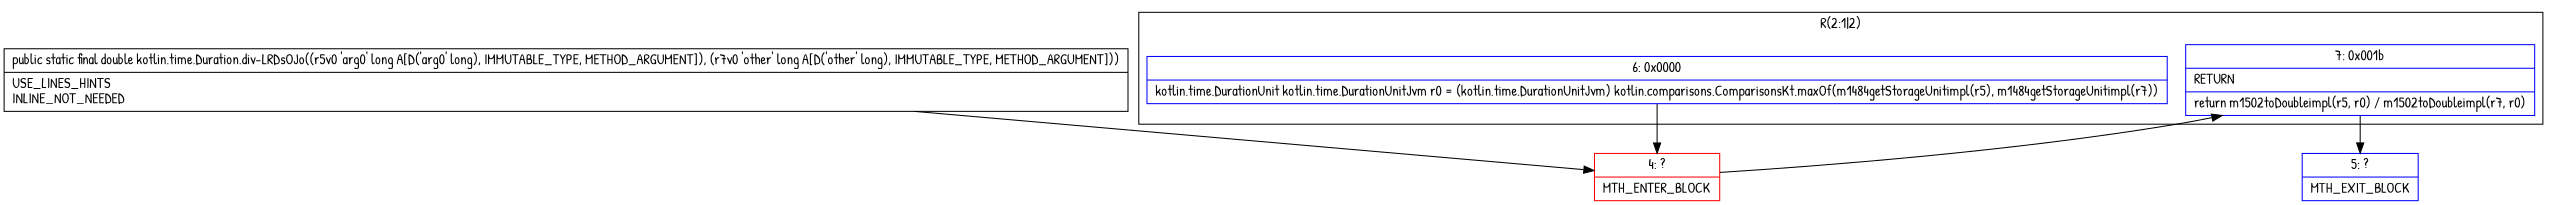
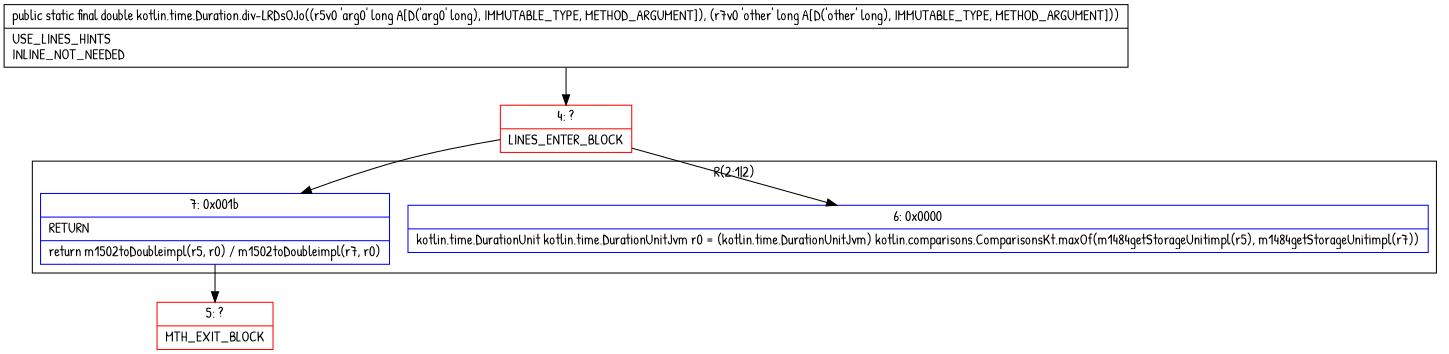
  digraph {
    fontname="Patrick Hand"
    node [color=blue fontname="Patrick Hand" shape=record]
    edge [fontname="Patrick Hand"]
    n1 [label="{6\:\ 0x0000|kotlin.time.DurationUnit kotlin.time.DurationUnitJvm r0 = (kotlin.time.DurationUnitJvm) kotlin.comparisons.ComparisonsKt.maxOf(m1484getStorageUnitimpl(r5), m1484getStorageUnitimpl(r7))\l}"]
    n2 [label="{7\:\ 0x001b|RETURN\l|return m1502toDoubleimpl(r5, r0) \/ m1502toDoubleimpl(r7, r0)\l}"]
-   n3 [label="{5\:\ ?|MTH_EXIT_BLOCK\l}"]
-   n4 [color=red label="{4\:\ ?|MTH_ENTER_BLOCK\l}"]
+   n3 [color=red label="{5\:\ ?|MTH_EXIT_BLOCK\l}"]
+   n4 [color=red label="{4\:\ ?|LINES_ENTER_BLOCK\l}"]
    n5 [label="{public static final double kotlin.time.Duration.div\-LRDsOJo((r5v0 'arg0' long A[D('arg0' long), IMMUTABLE_TYPE, METHOD_ARGUMENT]), (r7v0 'other' long A[D('other' long), IMMUTABLE_TYPE, METHOD_ARGUMENT]))  | USE_LINES_HINTS\lINLINE_NOT_NEEDED\l}" color=""]
    subgraph cluster_1 {
      label="R(2:1|2)"
      n1
      n2
    }
    n2 -> n3
-   n1 -> n4
+   n4 -> n1
    n4 -> n2
    n5 -> n4
  }
